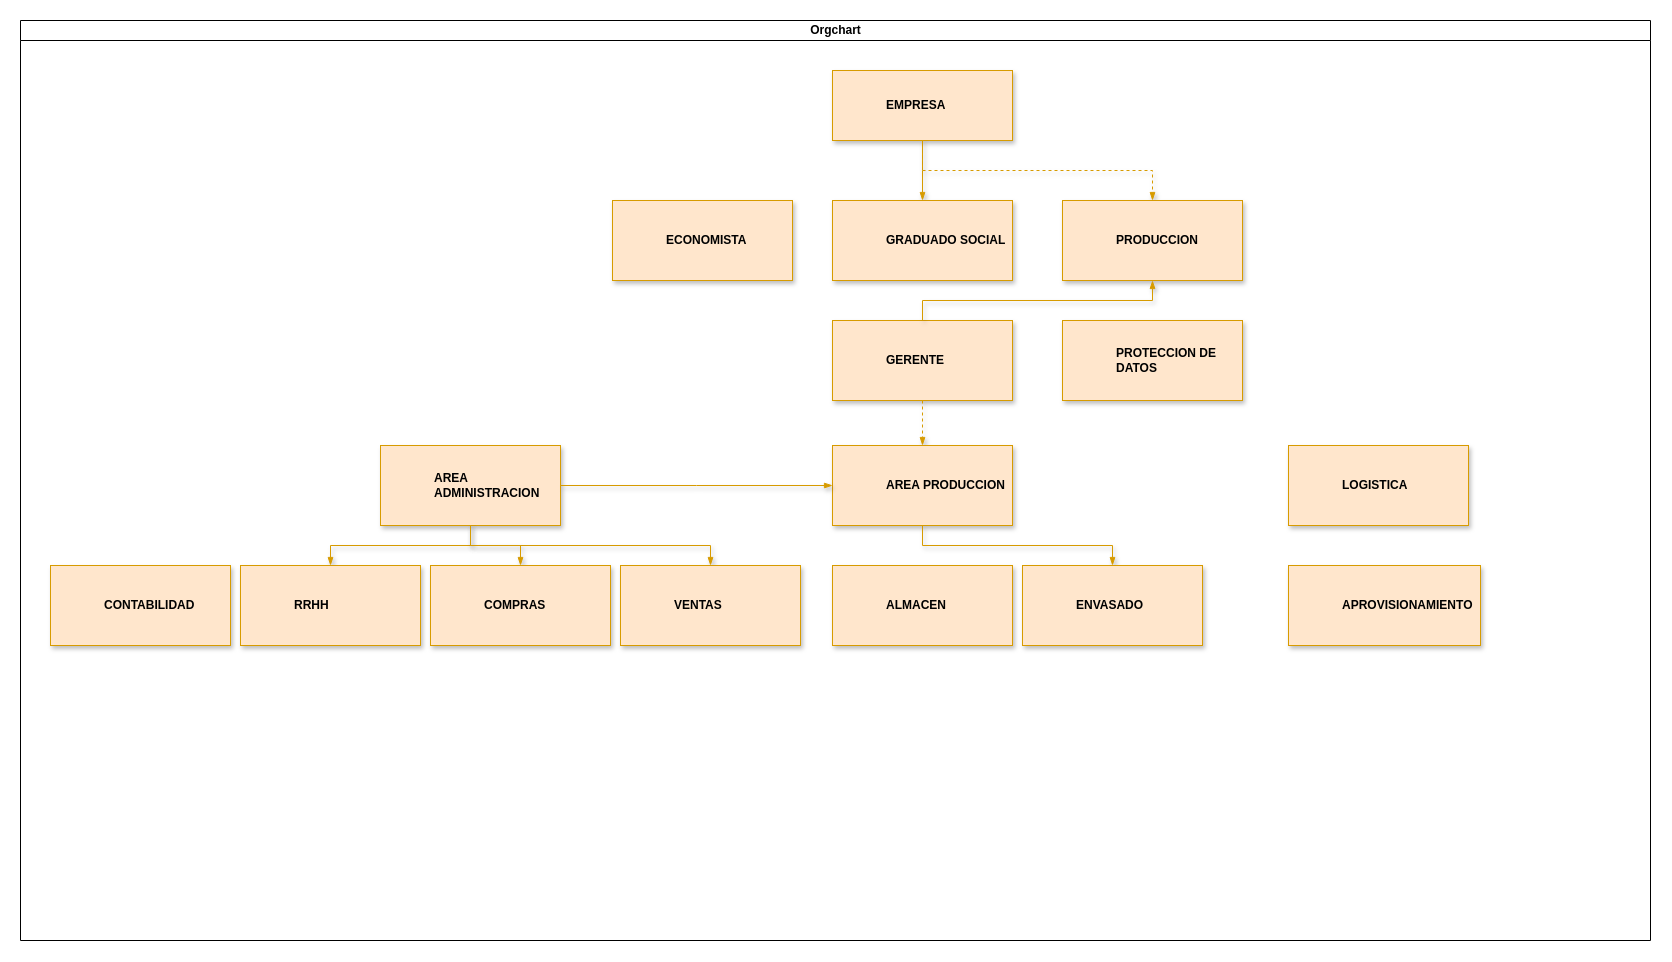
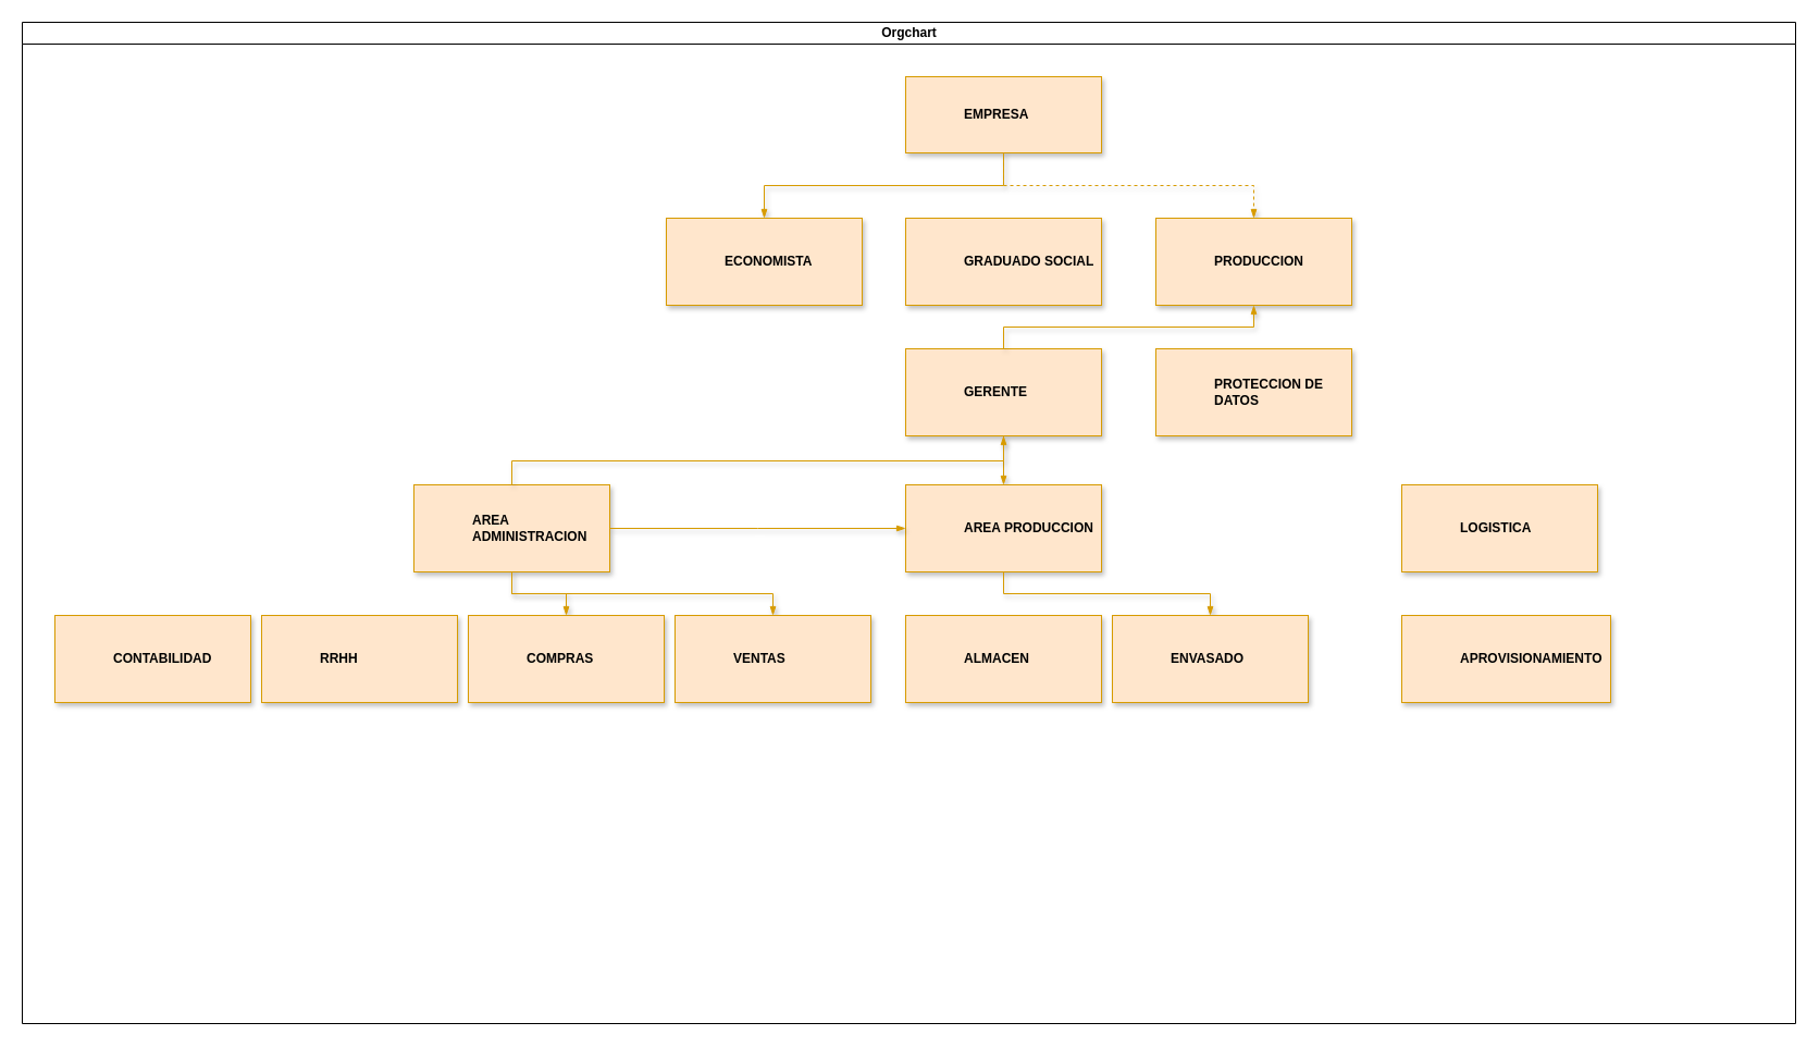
  <mxCell id="0" />
  <mxCell id="1" parent="0" />
  <mxCell id="2" value="Orgchart" style="swimlane;html=1;startSize=20;horizontal=1;containerType=tree;glass=0;" parent="1" vertex="1"><mxGeometry x="20" y="20" width="1630" height="920" as="geometry" /></mxCell>
  <mxCell id="3" value="EMPRESA" style="label;image=https://cdn3.iconfinder.com/data/icons/user-avatars-1/512/users-3-128.png;whiteSpace=wrap;html=1;rounded=0;glass=0;treeMoving=1;treeFolding=1;fillColor=#ffe6cc;strokeColor=#d79b00;shadow=1;sketch=0;" parent="2" vertex="1"><mxGeometry x="812" y="50" width="180" height="70" as="geometry" /></mxCell>
+ <mxCell id="4" value="" style="endArrow=blockThin;endFill=1;fontSize=11;edgeStyle=elbowEdgeStyle;elbow=vertical;rounded=0;fillColor=#ffe6cc;strokeColor=#d79b00;shadow=1;sketch=0;" parent="2" source="3" target="5" edge="1"><mxGeometry relative="1" as="geometry" /></mxCell>
  <mxCell id="5" value="ECONOMISTA" style="label;image=https://cdn3.iconfinder.com/data/icons/user-avatars-1/512/users-10-3-128.png;whiteSpace=wrap;html=1;rounded=0;glass=0;treeFolding=1;treeMoving=1;fillColor=#ffe6cc;strokeColor=#d79b00;shadow=1;sketch=0;" parent="2" vertex="1"><mxGeometry x="592" y="180" width="180" height="80" as="geometry" /></mxCell>
- <mxCell id="6" value="" style="endArrow=blockThin;endFill=1;fontSize=11;edgeStyle=elbowEdgeStyle;elbow=vertical;rounded=0;fillColor=#ffe6cc;strokeColor=#d79b00;shadow=1;sketch=0;" parent="2" source="3" target="7" edge="1"><mxGeometry relative="1" as="geometry" /></mxCell>
  <mxCell id="7" value="GRADUADO SOCIAL" style="label;image=https://cdn3.iconfinder.com/data/icons/user-avatars-1/512/users-9-2-128.png;whiteSpace=wrap;html=1;rounded=0;glass=0;treeFolding=1;treeMoving=1;fillColor=#ffe6cc;strokeColor=#d79b00;shadow=1;sketch=0;" parent="2" vertex="1"><mxGeometry x="812" y="180" width="180" height="80" as="geometry" /></mxCell>
  <mxCell id="8" value="" style="endArrow=blockThin;endFill=1;fontSize=11;edgeStyle=elbowEdgeStyle;elbow=vertical;rounded=0;fillColor=#ffe6cc;strokeColor=#d79b00;shadow=1;sketch=0;dashed=1;" parent="2" source="3" target="9" edge="1"><mxGeometry relative="1" as="geometry" /></mxCell>
  <mxCell id="9" value="PRODUCCION" style="label;image=https://cdn3.iconfinder.com/data/icons/user-avatars-1/512/users-2-128.png;whiteSpace=wrap;html=1;rounded=0;glass=0;fillColor=#ffe6cc;strokeColor=#d79b00;shadow=1;sketch=0;" parent="2" vertex="1"><mxGeometry x="1042" y="180" width="180" height="80" as="geometry" /></mxCell>
  <mxCell id="10" value="GERENTE" style="label;image=https://cdn3.iconfinder.com/data/icons/user-avatars-1/512/users-9-2-128.png;whiteSpace=wrap;html=1;rounded=0;glass=0;treeFolding=1;treeMoving=1;fillColor=#ffe6cc;strokeColor=#d79b00;shadow=1;sketch=0;" vertex="1" parent="2"><mxGeometry x="812" y="300" width="180" height="80" as="geometry" /></mxCell>
  <mxCell id="11" value="PROTECCION DE DATOS" style="label;image=https://cdn3.iconfinder.com/data/icons/user-avatars-1/512/users-9-2-128.png;whiteSpace=wrap;html=1;rounded=0;glass=0;treeFolding=1;treeMoving=1;fillColor=#ffe6cc;strokeColor=#d79b00;shadow=1;sketch=0;" vertex="1" parent="2"><mxGeometry x="1042" y="300" width="180" height="80" as="geometry" /></mxCell>
  <mxCell id="12" value="AREA ADMINISTRACION" style="label;image=https://cdn3.iconfinder.com/data/icons/user-avatars-1/512/users-9-2-128.png;whiteSpace=wrap;html=1;rounded=0;glass=0;treeFolding=1;treeMoving=1;fillColor=#ffe6cc;strokeColor=#d79b00;shadow=1;sketch=0;" vertex="1" parent="2"><mxGeometry x="360" y="425" width="180" height="80" as="geometry" /></mxCell>
- <mxCell id="13" value="" style="endArrow=blockThin;endFill=1;fontSize=11;edgeStyle=elbowEdgeStyle;elbow=vertical;rounded=0;fillColor=#ffe6cc;strokeColor=#d79b00;shadow=1;sketch=0;dashed=1;" edge="1" target="14" source="10" parent="2"><mxGeometry relative="1" as="geometry"><mxPoint x="732" y="330" as="sourcePoint" /></mxGeometry></mxCell>
+ <mxCell id="13" value="" style="endArrow=blockThin;endFill=1;fontSize=11;edgeStyle=elbowEdgeStyle;elbow=vertical;rounded=0;fillColor=#ffe6cc;strokeColor=#d79b00;shadow=1;sketch=0;" edge="1" target="14" source="10" parent="2"><mxGeometry relative="1" as="geometry"><mxPoint x="732" y="330" as="sourcePoint" /></mxGeometry></mxCell>
  <mxCell id="14" value="AREA PRODUCCION" style="label;image=https://cdn3.iconfinder.com/data/icons/user-avatars-1/512/users-9-2-128.png;whiteSpace=wrap;html=1;rounded=0;glass=0;treeFolding=1;treeMoving=1;fillColor=#ffe6cc;strokeColor=#d79b00;shadow=1;sketch=0;" vertex="1" parent="2"><mxGeometry x="812" y="425" width="180" height="80" as="geometry" /></mxCell>
  <mxCell id="15" value="" style="endArrow=blockThin;endFill=1;fontSize=11;edgeStyle=elbowEdgeStyle;elbow=vertical;rounded=0;fillColor=#ffe6cc;strokeColor=#d79b00;shadow=1;sketch=0;" edge="1" target="9" source="10" parent="2"><mxGeometry relative="1" as="geometry"><mxPoint x="732" y="330" as="sourcePoint" /></mxGeometry></mxCell>
  <mxCell id="16" value="LOGISTICA" style="label;image=https://cdn3.iconfinder.com/data/icons/user-avatars-1/512/users-9-2-128.png;whiteSpace=wrap;html=1;rounded=0;glass=0;treeFolding=1;treeMoving=1;fillColor=#ffe6cc;strokeColor=#d79b00;shadow=1;sketch=0;" vertex="1" parent="2"><mxGeometry x="1268" y="425" width="180" height="80" as="geometry" /></mxCell>
- <mxCell id="17" value="" style="endArrow=blockThin;endFill=1;fontSize=11;edgeStyle=elbowEdgeStyle;elbow=vertical;rounded=0;fillColor=#ffe6cc;strokeColor=#d79b00;shadow=1;sketch=0;" edge="1" target="18" source="12" parent="2"><mxGeometry relative="1" as="geometry"><mxPoint x="580" y="450" as="sourcePoint" /></mxGeometry></mxCell>
+ <mxCell id="17" value="" style="endArrow=blockThin;endFill=1;fontSize=11;edgeStyle=elbowEdgeStyle;elbow=vertical;rounded=0;fillColor=#ffe6cc;strokeColor=#d79b00;shadow=1;sketch=0;" edge="1" target="10" source="12" parent="2"><mxGeometry relative="1" as="geometry"><mxPoint x="580" y="450" as="sourcePoint" /></mxGeometry></mxCell>
  <mxCell id="18" value="RRHH" style="label;image=https://cdn3.iconfinder.com/data/icons/user-avatars-1/512/users-9-2-128.png;whiteSpace=wrap;html=1;rounded=0;glass=0;treeFolding=1;treeMoving=1;fillColor=#ffe6cc;strokeColor=#d79b00;shadow=1;sketch=0;" vertex="1" parent="2"><mxGeometry x="220" y="545" width="180" height="80" as="geometry" /></mxCell>
  <mxCell id="19" value="" style="endArrow=blockThin;endFill=1;fontSize=11;edgeStyle=elbowEdgeStyle;elbow=vertical;rounded=0;fillColor=#ffe6cc;strokeColor=#d79b00;shadow=1;sketch=0;" edge="1" target="20" source="12" parent="2"><mxGeometry relative="1" as="geometry"><mxPoint x="580" y="450" as="sourcePoint" /></mxGeometry></mxCell>
  <mxCell id="20" value="VENTAS" style="label;image=https://cdn3.iconfinder.com/data/icons/user-avatars-1/512/users-9-2-128.png;whiteSpace=wrap;html=1;rounded=0;glass=0;treeFolding=1;treeMoving=1;fillColor=#ffe6cc;strokeColor=#d79b00;shadow=1;sketch=0;" vertex="1" parent="2"><mxGeometry x="600" y="545" width="180" height="80" as="geometry" /></mxCell>
  <mxCell id="21" value="" style="endArrow=blockThin;endFill=1;fontSize=11;edgeStyle=elbowEdgeStyle;elbow=vertical;rounded=0;fillColor=#ffe6cc;strokeColor=#d79b00;shadow=1;sketch=0;" edge="1" target="22" source="12" parent="2"><mxGeometry relative="1" as="geometry"><mxPoint x="580" y="450" as="sourcePoint" /></mxGeometry></mxCell>
  <mxCell id="22" value="COMPRAS" style="label;image=https://cdn3.iconfinder.com/data/icons/user-avatars-1/512/users-9-2-128.png;whiteSpace=wrap;html=1;rounded=0;glass=0;treeFolding=1;treeMoving=1;fillColor=#ffe6cc;strokeColor=#d79b00;shadow=1;sketch=0;" vertex="1" parent="2"><mxGeometry x="410" y="545" width="180" height="80" as="geometry" /></mxCell>
  <mxCell id="23" value="ALMACEN" style="label;image=https://cdn3.iconfinder.com/data/icons/user-avatars-1/512/users-9-2-128.png;whiteSpace=wrap;html=1;rounded=0;glass=0;treeFolding=1;treeMoving=1;fillColor=#ffe6cc;strokeColor=#d79b00;shadow=1;sketch=0;" vertex="1" parent="2"><mxGeometry x="812" y="545" width="180" height="80" as="geometry" /></mxCell>
  <mxCell id="24" value="" style="endArrow=blockThin;endFill=1;fontSize=11;edgeStyle=elbowEdgeStyle;elbow=vertical;rounded=0;fillColor=#ffe6cc;strokeColor=#d79b00;shadow=1;sketch=0;" edge="1" target="25" source="14" parent="2"><mxGeometry relative="1" as="geometry"><mxPoint x="732" y="450" as="sourcePoint" /></mxGeometry></mxCell>
  <mxCell id="25" value="ENVASADO" style="label;image=https://cdn3.iconfinder.com/data/icons/user-avatars-1/512/users-9-2-128.png;whiteSpace=wrap;html=1;rounded=0;glass=0;treeFolding=1;treeMoving=1;fillColor=#ffe6cc;strokeColor=#d79b00;shadow=1;sketch=0;" vertex="1" parent="2"><mxGeometry x="1002" y="545" width="180" height="80" as="geometry" /></mxCell>
  <mxCell id="26" value="APROVISIONAMIENTO" style="label;image=https://cdn3.iconfinder.com/data/icons/user-avatars-1/512/users-9-2-128.png;whiteSpace=wrap;html=1;rounded=0;glass=0;treeFolding=1;treeMoving=1;fillColor=#ffe6cc;strokeColor=#d79b00;shadow=1;sketch=0;" vertex="1" parent="2"><mxGeometry x="1268" y="545" width="192" height="80" as="geometry" /></mxCell>
  <mxCell id="27" value="CONTABILIDAD" style="label;image=https://cdn3.iconfinder.com/data/icons/user-avatars-1/512/users-9-2-128.png;whiteSpace=wrap;html=1;rounded=0;glass=0;treeFolding=1;treeMoving=1;fillColor=#ffe6cc;strokeColor=#d79b00;shadow=1;sketch=0;" vertex="1" parent="1"><mxGeometry x="50" y="565" width="180" height="80" as="geometry" /></mxCell>
  <mxCell id="28" value="" style="endArrow=blockThin;endFill=1;fontSize=11;edgeStyle=elbowEdgeStyle;elbow=vertical;rounded=0;fillColor=#ffe6cc;strokeColor=#d79b00;shadow=1;sketch=0;" edge="1" target="14" source="12" parent="1"><mxGeometry relative="1" as="geometry"><mxPoint x="780" y="470" as="sourcePoint" /></mxGeometry></mxCell>
